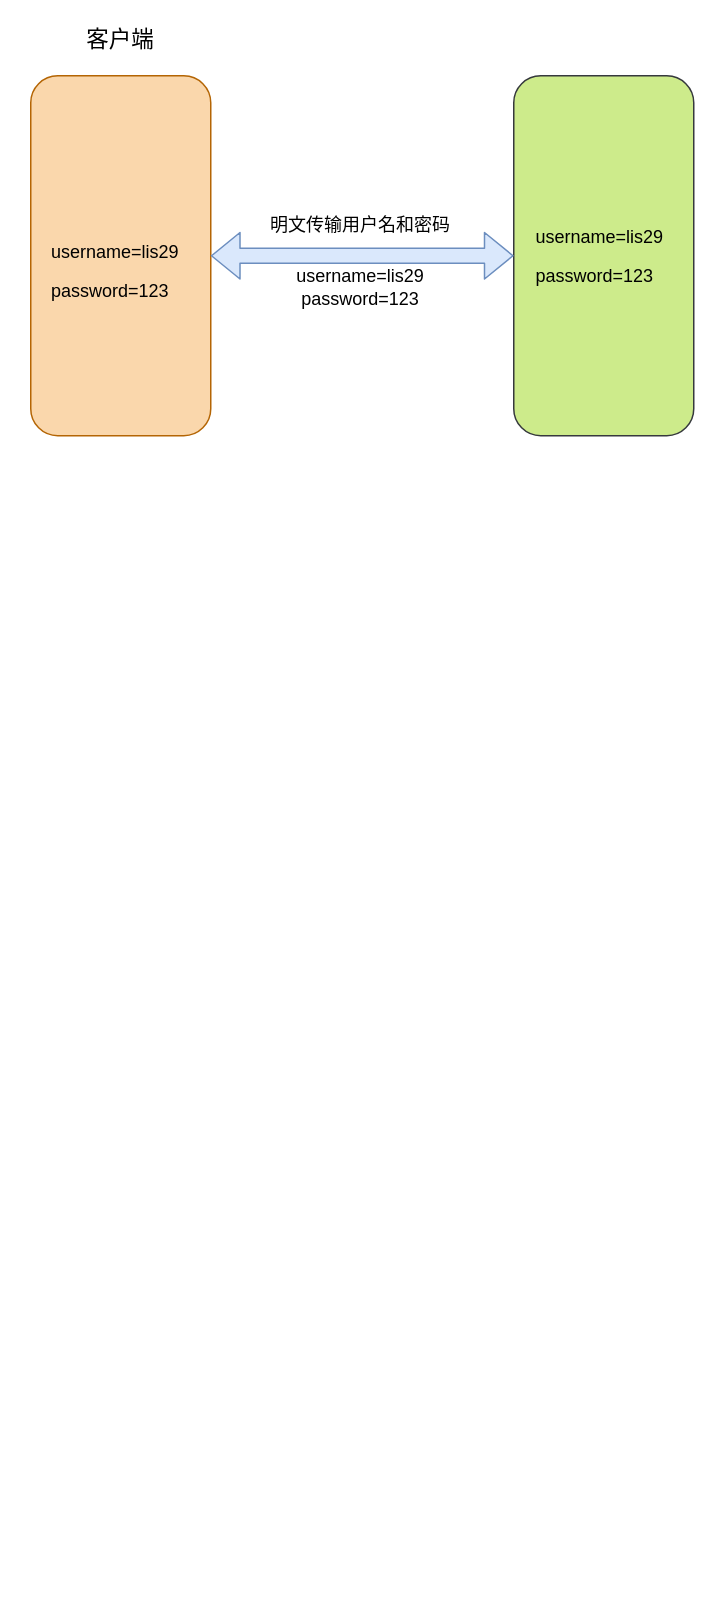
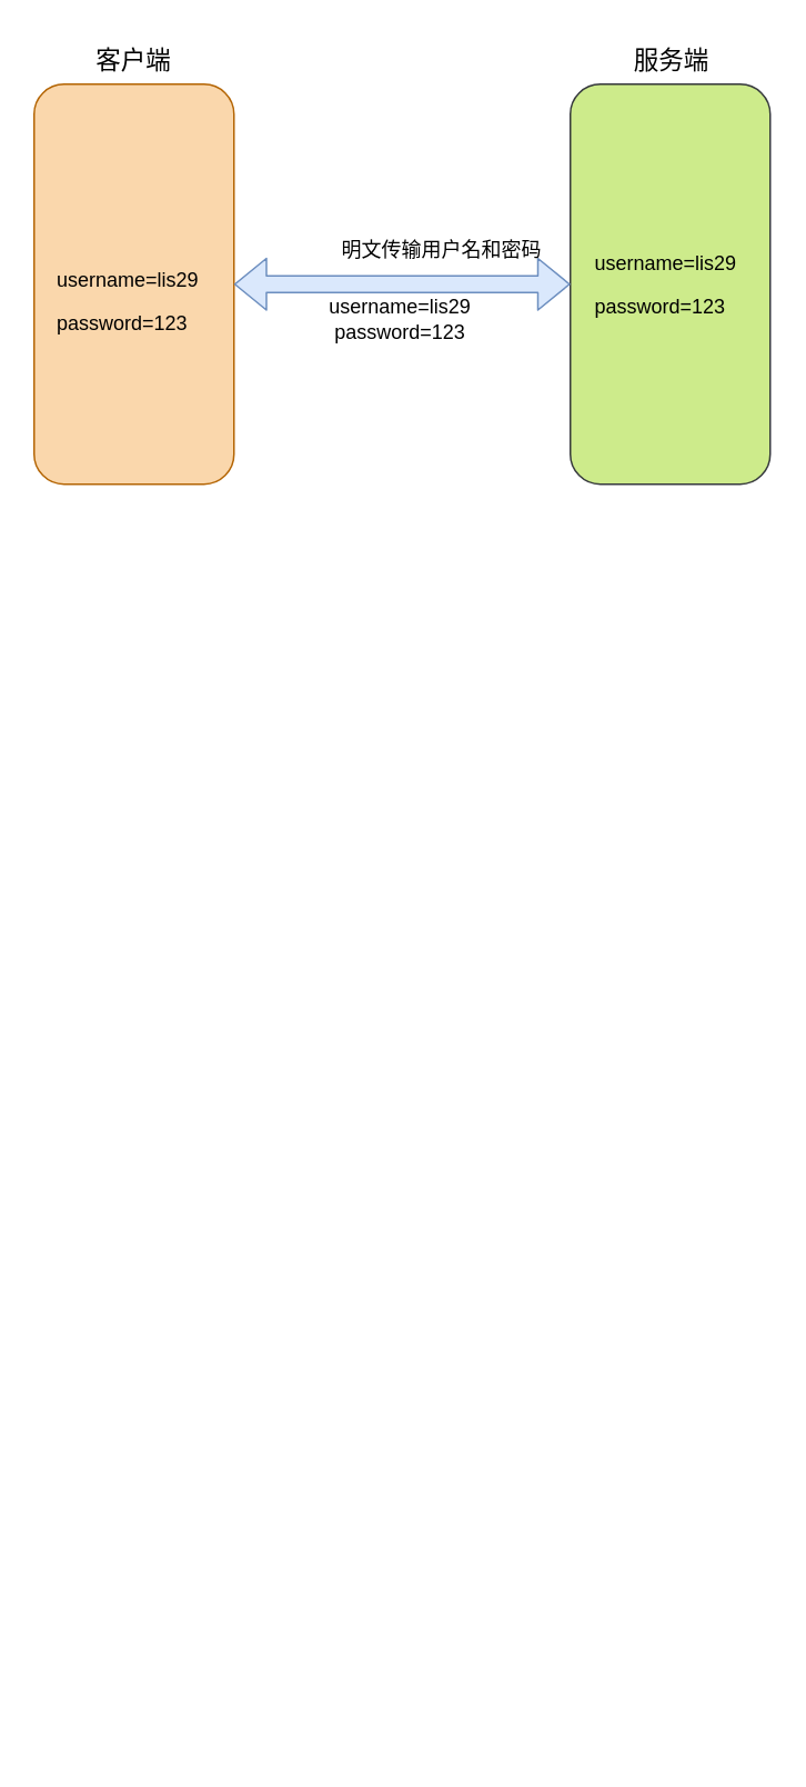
  <mxCell id="0" />
  <mxCell id="1" parent="0" />
  <mxCell id="2" style="edgeStyle=none;html=1;exitX=0.5;exitY=1;exitDx=0;exitDy=0;entryX=0.5;entryY=0;entryDx=0;entryDy=0;fontSize=14;fontColor=#99FF99;" parent="1" edge="1"><mxGeometry relative="1" as="geometry"><mxPoint x="80" y="331" as="targetPoint" /></mxGeometry></mxCell>
  <mxCell id="3" value="" style="edgeStyle=none;html=1;fontColor=#000000;" parent="1" edge="1"><mxGeometry relative="1" as="geometry"><mxPoint x="80" y="436" as="targetPoint" /></mxGeometry></mxCell>
  <mxCell id="4" style="edgeStyle=none;html=1;exitX=0.5;exitY=1;exitDx=0;exitDy=0;entryX=0.5;entryY=0;entryDx=0;entryDy=0;fontSize=14;fontColor=#99FF99;" parent="1" edge="1"><mxGeometry relative="1" as="geometry"><mxPoint x="80" y="1050" as="sourcePoint" /></mxGeometry></mxCell>
  <mxCell id="5" value="" style="rounded=1;whiteSpace=wrap;html=1;fillColor=#fad7ac;strokeColor=#b46504;" parent="1" vertex="1"><mxGeometry x="20" y="50" width="120" height="240" as="geometry" /></mxCell>
  <mxCell id="6" value="" style="rounded=1;whiteSpace=wrap;html=1;fillColor=#cdeb8b;strokeColor=#36393d;" parent="1" vertex="1"><mxGeometry x="342" y="50" width="120" height="240" as="geometry" /></mxCell>
- <mxCell id="7" value="&lt;font style=&quot;font-size: 15px&quot;&gt;客户端&lt;/font&gt;" style="text;html=1;strokeColor=none;fillColor=none;align=center;verticalAlign=middle;whiteSpace=wrap;rounded=0;dashed=1;strokeWidth=6;" parent="1" vertex="1"><mxGeometry x="34" y="10" width="92" height="30" as="geometry" /></mxCell>
+ <mxCell id="7" value="&lt;font style=&quot;font-size: 15px&quot;&gt;客户端&lt;/font&gt;" style="text;html=1;strokeColor=none;fillColor=none;align=center;verticalAlign=middle;whiteSpace=wrap;rounded=0;dashed=1;strokeWidth=6;" parent="1" vertex="1"><mxGeometry x="34" y="20" width="92" height="30" as="geometry" /></mxCell>
+ <mxCell id="8" value="&lt;font style=&quot;font-size: 15px&quot;&gt;服务端&lt;/font&gt;" style="text;html=1;strokeColor=none;fillColor=none;align=center;verticalAlign=middle;whiteSpace=wrap;rounded=0;dashed=1;" parent="1" vertex="1"><mxGeometry x="364" y="20" width="78" height="30" as="geometry" /></mxCell>
  <mxCell id="9" value="" style="shape=flexArrow;endArrow=classic;startArrow=classic;html=1;fontColor=#000000;exitX=1;exitY=0.5;exitDx=0;exitDy=0;entryX=0;entryY=0.5;entryDx=0;entryDy=0;fillColor=#dae8fc;strokeColor=#6c8ebf;" parent="1" source="5" target="6" edge="1"><mxGeometry width="100" height="100" relative="1" as="geometry"><mxPoint x="310" y="230" as="sourcePoint" /><mxPoint x="410" y="130" as="targetPoint" /></mxGeometry></mxCell>
  <mxCell id="10" value="&lt;h1&gt;&lt;br&gt;&lt;/h1&gt;&lt;p&gt;username=lis29&lt;/p&gt;&lt;p&gt;password=123&lt;/p&gt;" style="text;html=1;strokeColor=none;fillColor=none;spacing=5;spacingTop=-20;whiteSpace=wrap;overflow=hidden;rounded=0;" parent="1" vertex="1"><mxGeometry x="29" y="110" width="102" height="110" as="geometry" /></mxCell>
- <mxCell id="11" value="明文传输用户名和密码" style="text;html=1;strokeColor=none;fillColor=none;align=center;verticalAlign=middle;whiteSpace=wrap;rounded=0;" parent="1" vertex="1"><mxGeometry x="170" y="135" width="140" height="30" as="geometry" /></mxCell>
+ <mxCell id="11" value="明文传输用户名和密码" style="text;html=1;strokeColor=none;fillColor=none;align=center;verticalAlign=middle;whiteSpace=wrap;rounded=0;" parent="1" vertex="1"><mxGeometry x="195" y="135" width="140" height="30" as="geometry" /></mxCell>
  <mxCell id="12" value="username=lis29&lt;br&gt;password=123" style="text;html=1;strokeColor=none;fillColor=none;align=center;verticalAlign=middle;whiteSpace=wrap;rounded=0;" parent="1" vertex="1"><mxGeometry x="170" y="181" width="140" height="20" as="geometry" /></mxCell>
  <mxCell id="13" value="&lt;h1 style=&quot;font-size: 20px&quot;&gt;&lt;br&gt;&lt;/h1&gt;&lt;p&gt;username=lis29&lt;/p&gt;&lt;p&gt;password=123&lt;/p&gt;" style="text;html=1;strokeColor=none;fillColor=none;spacing=5;spacingTop=-20;whiteSpace=wrap;overflow=hidden;rounded=0;" parent="1" vertex="1"><mxGeometry x="352" y="110" width="102" height="110" as="geometry" /></mxCell>
